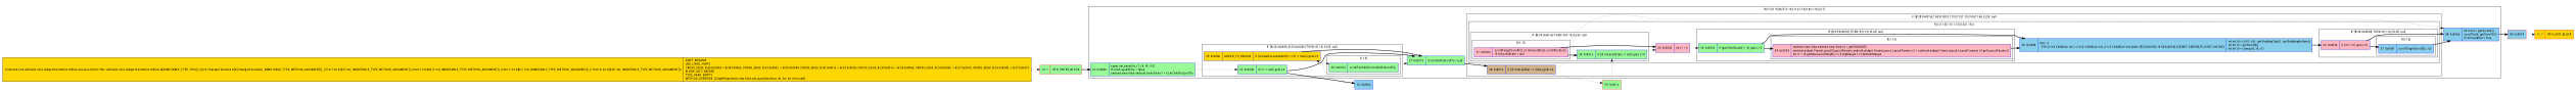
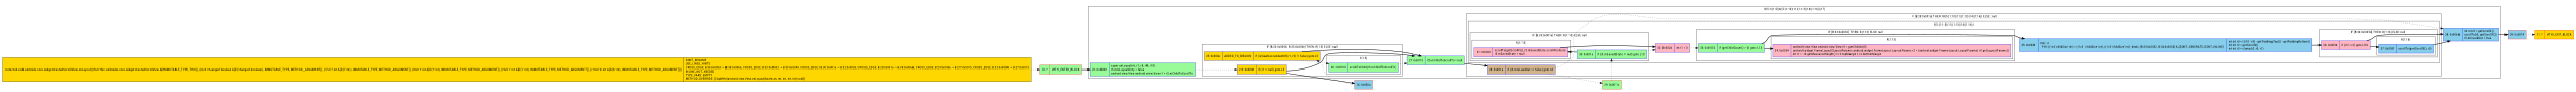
  digraph {
    fontname="Roboto Condensed"
    rankdir=LR
    node [color=blue fillcolor=palegreen fontname="Roboto Condensed" shape=record style=filled]
    edge [fontname="Roboto Condensed" style=bold]
    n1 [label="{26\:\ 0x0010|scrollToChild(r5.mChildToScrollTo)\l}"]
-   n2 [label="{23\:\ 0x0008|if (r1 != null) goto L3\l}"]
+   n2 [fillcolor=gold label="{23\:\ 0x0008|if (r1 != null) goto L3\l}"]
    n3 [fillcolor=gold label="{25\:\ 0x000e|ADDED_TO_REGION\l|if (isViewDescendantOf(r1, r5) != false) goto L5\l}"]
    n4 [fillcolor=lightpink label="{31\:\ 0x0020|scrollTo(getScrollX(), r5.mSavedState.scrollPosition)\lr5.mSavedState = null\l}"]
    n5 [label="{30\:\ 0x001e|if (r5.mSavedState != null) goto L10\l}"]
    n6 [fillcolor=lightpink label="{34\:\ 0x0034|android.view.View android.view.View r0 = getChildAt(0)\landroid.widget.FrameLayout$LayoutParams android.widget.FrameLayout.LayoutParams r2 = (android.widget.FrameLayout.LayoutParams) r0.getLayoutParams()\lint r1 = r0.getMeasuredHeight() + r2.topMargin + r2.bottomMargin\l}"]
    n7 [label="{33\:\ 0x0032|if (getChildCount() \> 0) goto L13\l}"]
    n8 [fillcolor=skyblue label="{37\:\ 0x005f|scrollTo(getScrollX(), r3)\l}"]
    n9 [fillcolor=lightpink label="{36\:\ 0x005d|if (r3 != r2) goto L16\l}"]
    n10 [fillcolor=lightpink label="{32\:\ 0x002d|int r1 = 0\l}"]
    n11 [fillcolor=skyblue label="{35\:\ 0x0049|PHI: r1 \l  PHI: (r1v4 'childSize' int) = (r1v3 'childSize' int), (r1v5 'childSize' int) binds: [B:33:0x0032, B:34:0x0034] A[DONT_GENERATE, DONT_INLINE]\l|int int r0 = ((r10 \- r8) \- getPaddingTop()) \- getPaddingBottom()\lint int r2 = getScrollX()\lint int r3 = clamp(r2, r0, r1)\l}"]
    n12 [fillcolor=tan label="{28\:\ 0x001a|if (r5.mIsLaidOut == false) goto L8\l}"]
    n13 [label="{22\:\ 0x0000|super.onLayout(r6, r7, r8, r9, r10)\lr5.mIsLayoutDirty = false\landroid.view.View android.view.View r1 = r5.mChildToScrollTo\l}"]
    n14 [label="{27\:\ 0x0015|r5.mChildToScrollTo = null\l}"]
    n15 [fillcolor=skyblue label="{38\:\ 0x0066|int int r0 = getScrollX()\lscrollTo(r0, getScrollY())\lr5.mIsLaidOut = true\l}"]
-   n16 [fillcolor=skyblue label="{24\:\ 0x000a}"]
+   n16 [color=red fillcolor=skyblue label="{24\:\ 0x000a}"]
    n17 [color=red label="{29\:\ 0x001c}"]
    n18 [color=red fillcolor=skyblue label="{39\:\ 0x0074}"]
    n19 [color=red fillcolor=gold label="{21\:\ ?|MTH_EXIT_BLOCK\l}"]
    n20 [color=red label="{20\:\ ?|MTH_ENTER_BLOCK\l}"]
    n21 [fillcolor=gold label="{protected void androidx.core.widget.NestedScrollView.onLayout((r5v0 'this' androidx.core.widget.NestedScrollView A[IMMUTABLE_TYPE, THIS]), (r6v0 'changed' boolean A[D('changed' boolean), IMMUTABLE_TYPE, METHOD_ARGUMENT]), (r7v0 'l' int A[D('l' int), IMMUTABLE_TYPE, METHOD_ARGUMENT]), (r8v0 't' int A[D('t' int), IMMUTABLE_TYPE, METHOD_ARGUMENT]), (r9v0 'r' int A[D('r' int), IMMUTABLE_TYPE, METHOD_ARGUMENT]), (r10v0 'b' int A[D('b' int), IMMUTABLE_TYPE, METHOD_ARGUMENT]))  | DONT_RENAME\lUSE_LINES_HINTS\lCROSS_EDGE: B:36:0x005d \-\> B:38:0x0066, CROSS_EDGE: B:33:0x0032 \-\> B:35:0x0049, CROSS_EDGE: B:30:0x001e \-\> B:32:0x002d, CROSS_EDGE: B:28:0x001a \-\> B:38:0x0066, CROSS_EDGE: B:25:0x000e \-\> B:27:0x0015, CROSS_EDGE: B:23:0x0008 \-\> B:27:0x0015\lINLINE_NOT_NEEDED\lTYPE_VARS: EMPTY\lMETHOD_OVERRIDE: [ClspMth\{android.view.View.onLayout(boolean, int, int, int, int):void\}]\l}" color=""]
    subgraph cluster_1 {
      label="R(5:1|(1:5)|6|(5:(1:10)|11|(1:13)|14|(1:16))|17)"
      n13
      n14
      n15
      subgraph cluster_2 {
        label="IF [B:23:0x0008, B:25:0x000e] THEN: R(1:5) ELSE: null"
        n2
        n3
        subgraph cluster_3 {
          label="R(1:5)"
          n1
        }
      }
      subgraph cluster_4 {
        label="IF [B:28:0x001a] THEN: R(5:(1:10)|11|(1:13)|14|(1:16)) ELSE: null"
        n12
        subgraph cluster_5 {
          label="R(5:(1:10)|11|(1:13)|14|(1:16))"
          n10
          n11
          subgraph cluster_6 {
            label="IF [B:30:0x001e] THEN: R(1:10) ELSE: null"
            n5
            subgraph cluster_7 {
              label="R(1:10)"
              n4
            }
          }
          subgraph cluster_8 {
            label="IF [B:33:0x0032] THEN: R(1:13) ELSE: null"
            n7
            subgraph cluster_9 {
              label="R(1:13)"
              n6
            }
          }
          subgraph cluster_10 {
            label="IF [B:36:0x005d] THEN: R(1:16) ELSE: null"
            n9
            subgraph cluster_11 {
              label="R(1:16)"
              n8
            }
          }
        }
      }
    }
    n1 -> n14 [style=dotted]
    n2 -> n14
    n2 -> n16
    n3 -> n1 [style=dotted]
    n3 -> n14
    n4 -> n10
-   n4 -> n5
+   n5 -> n4
    n5 -> n10 [style=dotted]
-   n6 -> n11
    n7 -> n6
    n7 -> n11
    n8 -> n15
    n9 -> n8
    n9 -> n15
    n10 -> n7 [style=dotted]
    n11 -> n9
    n12 -> n15 [style=dotted]
    n12 -> n17 [style=dotted]
    n13 -> n2 [style=dotted]
    n14 -> n12
    n15 -> n18
    n16 -> n3 [style=dotted]
    n17 -> n5 [style=dotted]
    n18 -> n19 [style=dotted]
    n20 -> n13
    n21 -> n20 [style=dotted]
  }
